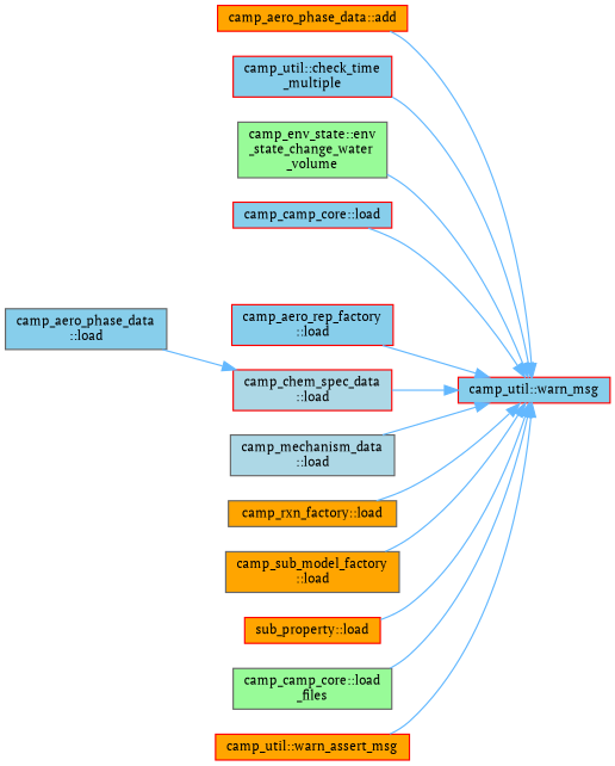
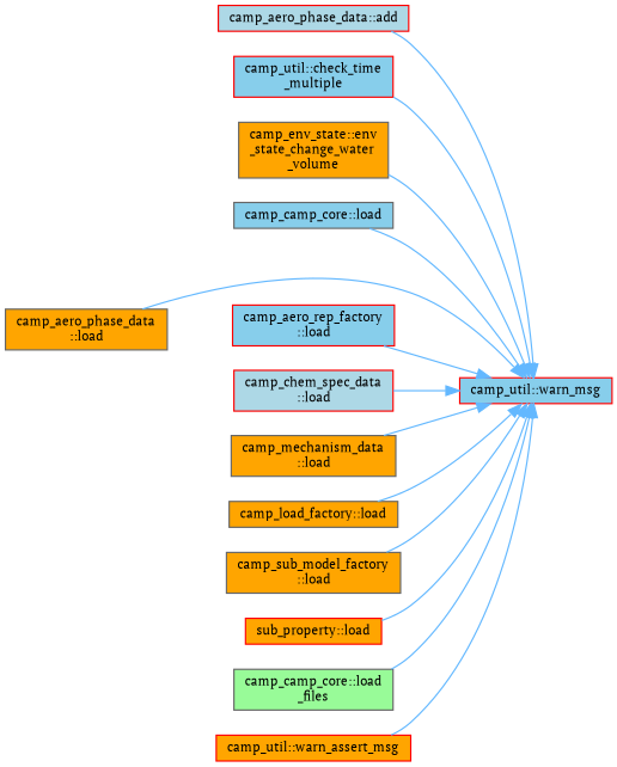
  digraph {
    fontname="PT Serif"
    rankdir=RL
    node [color=red fillcolor=skyblue fontname="PT Serif" fontsize=10 shape=box style=filled]
    edge [color=steelblue1 dir=back fontname="PT Serif" fontsize=10 labelfontname=Helvetica labelfontsize=10 style=solid]
    n1 [fontcolor=black height=0.2 label="camp_util::warn_msg" width=0.4]
-   n2 [fillcolor=orange height=0.2 label="camp_aero_phase_data::add" width=0.4]
+   n2 [fillcolor=lightblue height=0.2 label="camp_aero_phase_data::add" width=0.4]
    n3 [height=0.2 label="camp_util::check_time\l_multiple" width=0.4]
-   n4 [color=gray40 fillcolor=palegreen height=0.2 label="camp_env_state::env\l_state_change_water\l_volume" width=0.4]
-   n5 [height=0.2 label="camp_camp_core::load" width=0.4]
-   n6 [color=gray40 height=0.2 label="camp_aero_phase_data\l::load" width=0.4]
+   n4 [color=gray40 fillcolor=orange height=0.2 label="camp_env_state::env\l_state_change_water\l_volume" width=0.4]
+   n5 [color=gray40 height=0.2 label="camp_camp_core::load" width=0.4]
+   n6 [color=gray40 fillcolor=orange height=0.2 label="camp_aero_phase_data\l::load" width=0.4]
    n7 [height=0.2 label="camp_aero_rep_factory\l::load" width=0.4]
    n8 [fillcolor=lightblue height=0.2 label="camp_chem_spec_data\l::load" width=0.4]
-   n9 [color=gray40 fillcolor=lightblue height=0.2 label="camp_mechanism_data\l::load" width=0.4]
-   n10 [color=gray40 fillcolor=orange height=0.2 label="camp_rxn_factory::load" width=0.4]
+   n9 [color=gray40 fillcolor=orange height=0.2 label="camp_mechanism_data\l::load" width=0.4]
+   n10 [color=gray40 fillcolor=orange height=0.2 label="camp_load_factory::load" width=0.4]
    n11 [color=gray40 fillcolor=orange height=0.2 label="camp_sub_model_factory\l::load" width=0.4]
    n12 [fillcolor=orange height=0.2 label="sub_property::load" width=0.4]
    n13 [color=gray40 fillcolor=palegreen height=0.2 label="camp_camp_core::load\l_files" width=0.4]
    n14 [fillcolor=orange height=0.2 label="camp_util::warn_assert_msg" width=0.4]
    n1 -> n2
    n1 -> n3
    n1 -> n4
    n1 -> n5
-   n8 -> n6
+   n1 -> n6
    n1 -> n7
    n1 -> n8
    n1 -> n9
    n1 -> n10
    n1 -> n11
    n1 -> n12
    n1 -> n13
    n1 -> n14
  }
